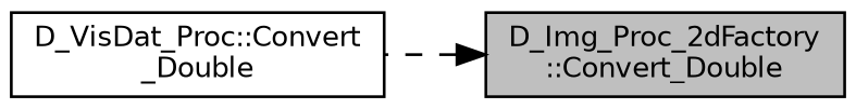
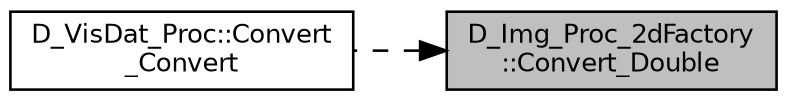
  digraph {
    rankdir=RL
    node [color=black fontname=Helvetica fontsize=10 shape=record style=filled]
    n1 [fillcolor=grey75 fontcolor=black height=0.2 label="D_Img_Proc_2dFactory\l::Convert_Double" width=0.4]
-   n2 [fillcolor=white height=0.2 label="D_VisDat_Proc::Convert\l_Double" width=0.4]
+   n2 [fillcolor=white height=0.2 label="D_VisDat_Proc::Convert\l_Convert" width=0.4]
    n1 -> n2 [color=black dir=back fontname=Helvetica fontsize=10 labelfontname=Helvetica labelfontsize=10 style=dashed]
  }
